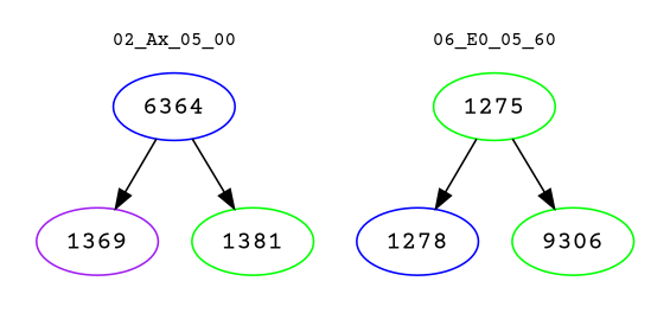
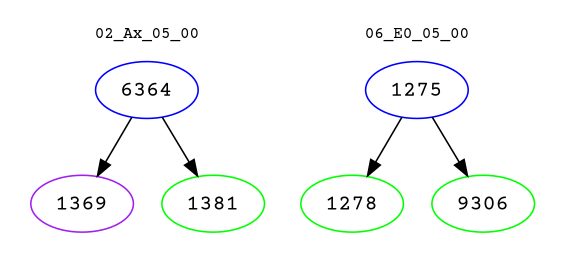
  digraph {
    fontname="Courier Prime"
    node [color=blue fontname="Courier Prime"]
    edge [color=black fontname="Courier Prime"]
    n1 [label=6364]
    n2 [color=purple label=1369]
    n3 [color=green label=1381]
-   n4 [color=green label=1275]
-   n5 [label=1278]
+   n4 [label=1275]
+   n5 [color=green label=1278]
    n6 [color=green label=9306]
    subgraph cluster_1 {
      color=white
      fontsize=10
      label="02_Ax_05_00"
      n1
      n2
      n3
    }
    subgraph cluster_2 {
      color=white
      fontsize=10
-     label="06_E0_05_60"
+     label="06_E0_05_00"
      n4
      n5
      n6
    }
    n1 -> n2
    n1 -> n3
    n4 -> n5
    n4 -> n6
  }
